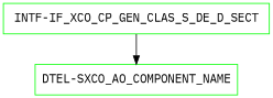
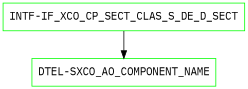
  digraph {
    fontname="IBM Plex Mono"
    node [color=green shape=box fontname="IBM Plex Mono"]
-   "INTF-IF_XCO_CP_GEN_CLAS_S_DE_D_SECT"
+   "INTF-IF_XCO_CP_GEN_CLAS_S_DE_D_SECT" [label="INTF-IF_XCO_CP_SECT_CLAS_S_DE_D_SECT"]
    "DTEL-SXCO_AO_COMPONENT_NAME"
    "INTF-IF_XCO_CP_GEN_CLAS_S_DE_D_SECT" -> "DTEL-SXCO_AO_COMPONENT_NAME" [fontname="IBM Plex Mono"]
  }
